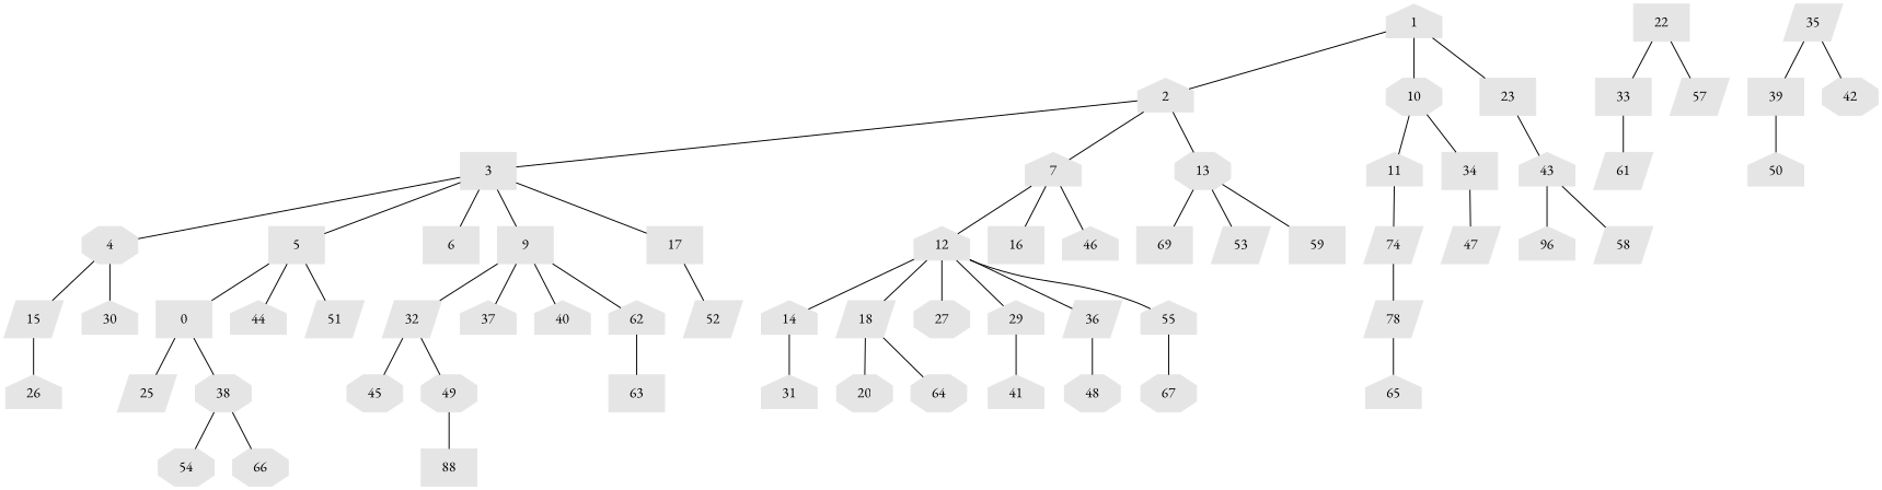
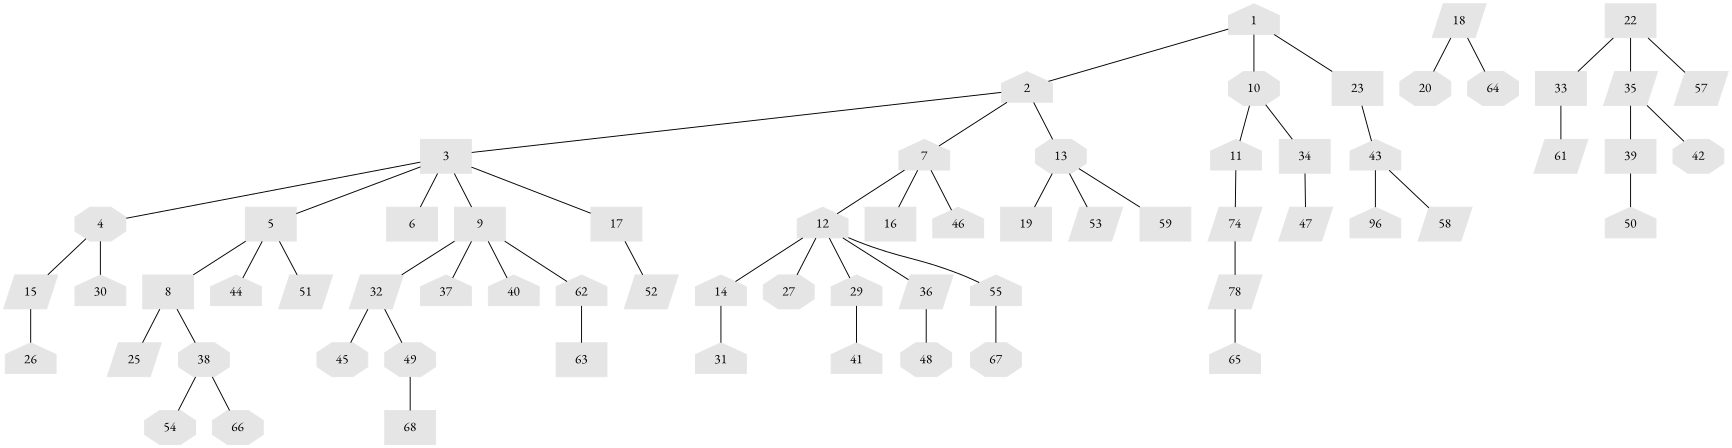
  graph {
    fontname="EB Garamond"
    node [color=gray90 fontname="EB Garamond" shape=house style=filled]
    edge [fontname="EB Garamond"]
    1
    2
    10 [shape=octagon]
    23 [shape=box]
    3 [shape=box]
    7
    13 [shape=octagon]
    11
    34 [shape=box]
    43
    4 [shape=octagon]
    5 [shape=box]
    6 [shape=box]
    9 [shape=box]
    17 [shape=box]
    12
    16 [shape=box]
    46
-   19 [shape=box label=69]
+   19 [shape=box]
    53 [shape=parallelogram]
    59 [shape=box]
    15 [shape=parallelogram]
    30
-   8 [shape=box label=0]
+   8 [shape=box]
    44
    51 [shape=parallelogram]
    32 [shape=parallelogram]
    37
    40
    62
    52 [shape=parallelogram]
    26
    25 [shape=parallelogram]
    38 [shape=octagon]
    14
    18 [shape=parallelogram]
    27 [shape=octagon]
    29
    36 [shape=parallelogram]
    55
    54 [shape=octagon]
    66 [shape=octagon]
    45 [shape=octagon]
    49 [shape=octagon]
    63 [shape=box]
    n46 [label=74 shape=parallelogram]
    47 [shape=parallelogram]
    n48 [label=78 shape=parallelogram]
    31
    20 [shape=octagon]
    64 [shape=octagon]
    41
    48 [shape=octagon]
    67 [shape=octagon]
    22 [shape=box]
    33 [shape=box]
    35 [shape=parallelogram]
    57 [shape=parallelogram]
    61 [shape=parallelogram]
    39 [shape=box]
    42 [shape=octagon]
    n62 [label=96]
    58 [shape=parallelogram]
    65
-   68 [shape=box label=88]
+   68 [shape=box]
    50
    1 -- 2
    1 -- 10
    1 -- 23
    2 -- 3
    2 -- 7
    2 -- 13
    10 -- 11
    10 -- 34
    23 -- 43
    3 -- 4
    3 -- 5
    3 -- 6
    3 -- 9
    3 -- 17
    7 -- 12
    7 -- 16
    7 -- 46
    13 -- 19
    13 -- 53
    13 -- 59
    11 -- n46
    34 -- 47
    43 -- n62
    43 -- 58
    4 -- 15
    4 -- 30
    5 -- 8
    5 -- 44
    5 -- 51
    9 -- 32
    9 -- 37
    9 -- 40
    9 -- 62
    17 -- 52
    12 -- 14
-   12 -- 18
    12 -- 27
    12 -- 29
    12 -- 36
    12 -- 55
    15 -- 26
    8 -- 25
    8 -- 38
    32 -- 45
    32 -- 49
    62 -- 63
    38 -- 54
    38 -- 66
    14 -- 31
    18 -- 20
    18 -- 64
    29 -- 41
    36 -- 48
    55 -- 67
    49 -- 68
    n46 -- n48
    n48 -- 65
    22 -- 33
+   22 -- 35
    22 -- 57
    33 -- 61
    35 -- 39
    35 -- 42
    39 -- 50
  }
